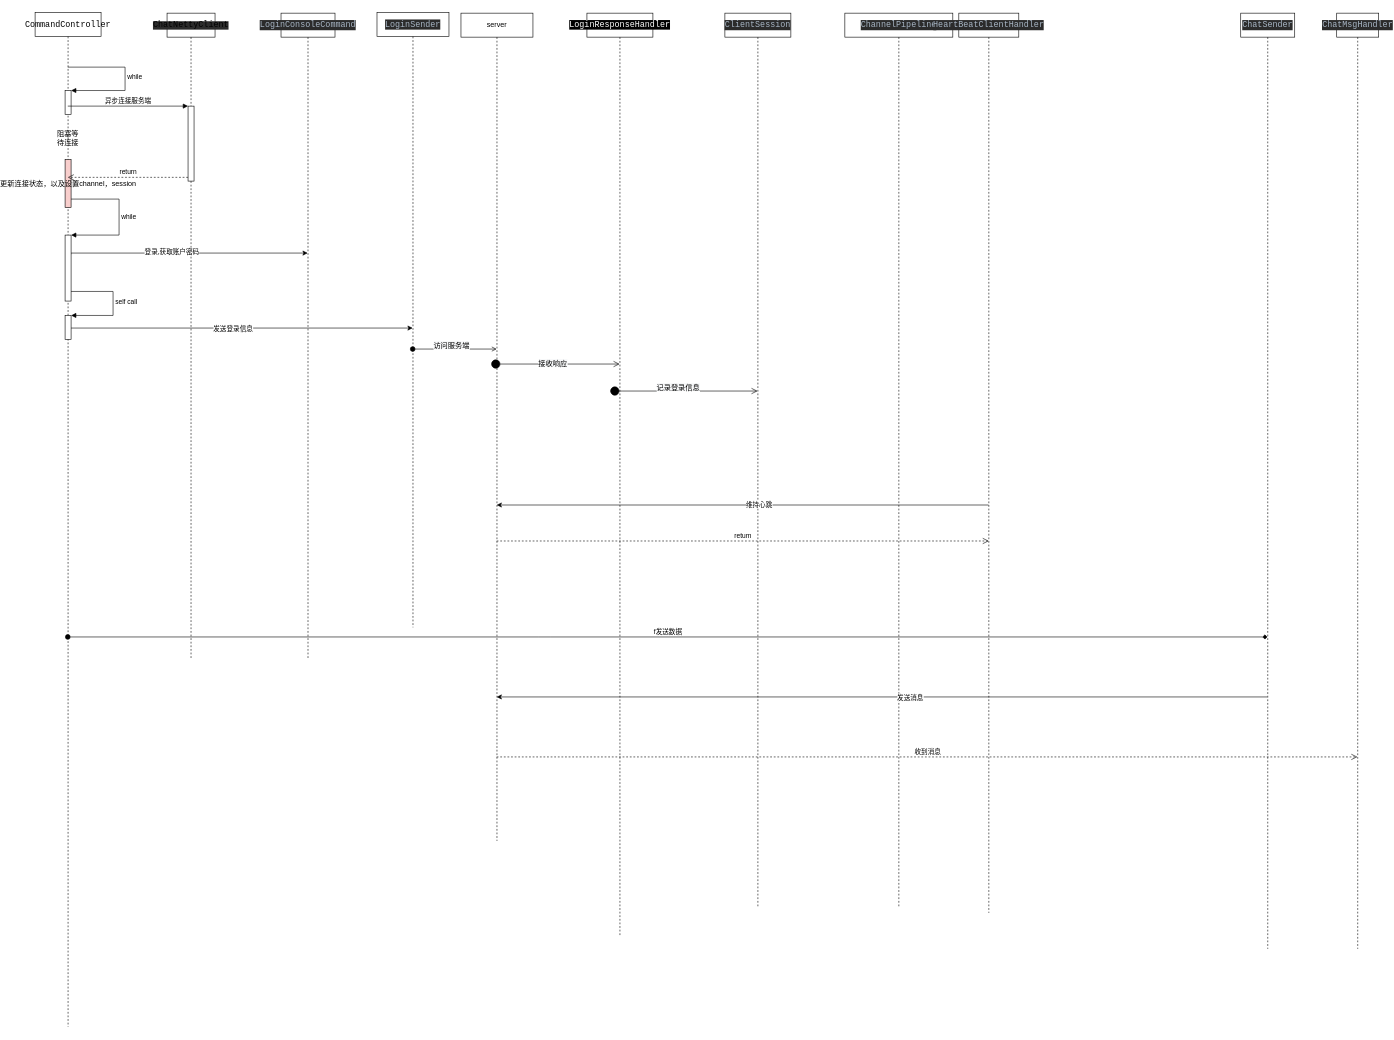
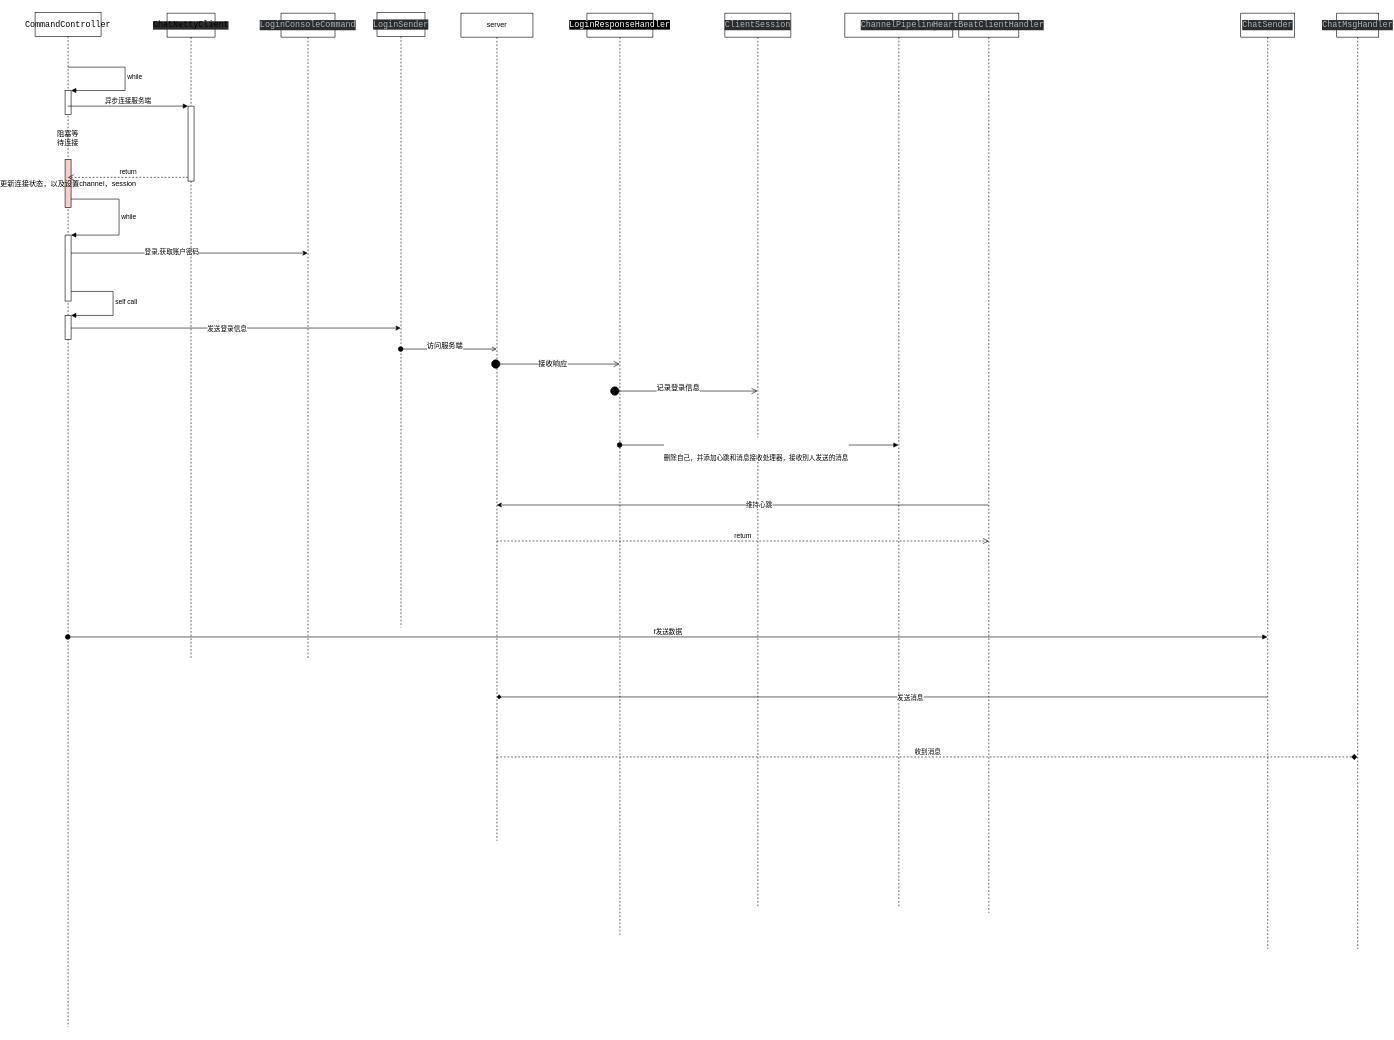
  <mxCell id="0" />
  <mxCell id="1" parent="0" />
  <mxCell id="2" style="edgeStyle=orthogonalEdgeStyle;rounded=0;orthogonalLoop=1;jettySize=auto;html=1;exitX=0.935;exitY=0.295;exitDx=0;exitDy=0;exitPerimeter=0;" edge="1" parent="1" source="15" target="17"><mxGeometry relative="1" as="geometry"><Array as="points"><mxPoint x="79" y="421" /></Array></mxGeometry></mxCell>
  <mxCell id="3" value="登录,获取账户密码" style="edgeLabel;html=1;align=center;verticalAlign=middle;resizable=0;points=[];" vertex="1" connectable="0" parent="2"><mxGeometry x="-0.145" y="3" relative="1" as="geometry"><mxPoint x="1" as="offset" /></mxGeometry></mxCell>
  <mxCell id="4" value="&lt;pre&gt;&lt;font face=&quot;courier new, monospace&quot;&gt;&lt;span style=&quot;font-size: 14px&quot;&gt;CommandController&lt;/span&gt;&lt;span style=&quot;font-size: 10.5pt&quot;&gt;&lt;br&gt;&lt;/span&gt;&lt;/font&gt;&lt;/pre&gt;" style="shape=umlLifeline;perimeter=lifelinePerimeter;whiteSpace=wrap;html=1;container=1;collapsible=0;recursiveResize=0;outlineConnect=0;" vertex="1" parent="1"><mxGeometry x="20" y="20" width="110" height="1691" as="geometry" /></mxCell>
  <mxCell id="5" value="阻塞等待连接" style="text;html=1;strokeColor=none;fillColor=none;align=center;verticalAlign=middle;whiteSpace=wrap;rounded=0;" vertex="1" parent="4"><mxGeometry x="35" y="200" width="40" height="20" as="geometry" /></mxCell>
  <mxCell id="6" value="更新连接状态，以及设置channel，session" style="html=1;points=[];perimeter=orthogonalPerimeter;fillColor=#f8cecc;" vertex="1" parent="4"><mxGeometry x="50" y="245" width="10" height="80" as="geometry" /></mxCell>
  <mxCell id="7" value="" style="html=1;points=[];perimeter=orthogonalPerimeter;" vertex="1" parent="4"><mxGeometry x="50" y="130" width="10" height="40" as="geometry" /></mxCell>
  <mxCell id="8" value="while" style="edgeStyle=orthogonalEdgeStyle;html=1;align=left;spacingLeft=2;endArrow=block;rounded=0;entryX=1;entryY=0;" edge="1" target="7" parent="4" source="4"><mxGeometry relative="1" as="geometry"><mxPoint x="50" y="85" as="sourcePoint" /><Array as="points"><mxPoint x="150" y="91" /><mxPoint x="150" y="130" /></Array></mxGeometry></mxCell>
  <mxCell id="9" value="" style="html=1;points=[];perimeter=orthogonalPerimeter;" vertex="1" parent="4"><mxGeometry x="50" y="505" width="10" height="40" as="geometry" /></mxCell>
  <mxCell id="10" value="self call" style="edgeStyle=orthogonalEdgeStyle;html=1;align=left;spacingLeft=2;endArrow=block;rounded=0;entryX=1;entryY=0;" edge="1" target="9" parent="4" source="4"><mxGeometry relative="1" as="geometry"><mxPoint x="55" y="465" as="sourcePoint" /><Array as="points"><mxPoint x="130" y="465" /><mxPoint x="130" y="505" /></Array></mxGeometry></mxCell>
  <mxCell id="11" value="&lt;pre&gt;&lt;font face=&quot;courier new, monospace&quot;&gt;&lt;span style=&quot;background-color: rgb(43 , 43 , 43)&quot;&gt;&lt;span style=&quot;font-size: 14px&quot;&gt;ChatNettyClient&lt;/span&gt;&lt;span style=&quot;font-size: 10.5pt&quot;&gt;&lt;br&gt;&lt;/span&gt;&lt;/span&gt;&lt;/font&gt;&lt;/pre&gt;" style="shape=umlLifeline;perimeter=lifelinePerimeter;whiteSpace=wrap;html=1;container=1;collapsible=0;recursiveResize=0;outlineConnect=0;" vertex="1" parent="1"><mxGeometry x="240" y="21" width="80" height="1075" as="geometry" /></mxCell>
  <mxCell id="12" value="" style="html=1;points=[];perimeter=orthogonalPerimeter;" vertex="1" parent="11"><mxGeometry x="35" y="155" width="10" height="125" as="geometry" /></mxCell>
  <mxCell id="13" value="异步连接服务端" style="html=1;verticalAlign=bottom;endArrow=block;entryX=0;entryY=0;" edge="1" target="12" parent="1" source="4"><mxGeometry relative="1" as="geometry"><mxPoint x="205" y="171" as="sourcePoint" /></mxGeometry></mxCell>
  <mxCell id="14" value="return" style="html=1;verticalAlign=bottom;endArrow=open;dashed=1;endSize=8;exitX=0;exitY=0.95;" edge="1" source="12" parent="1" target="4"><mxGeometry relative="1" as="geometry"><mxPoint x="90" y="247" as="targetPoint" /></mxGeometry></mxCell>
  <mxCell id="15" value="" style="html=1;points=[];perimeter=orthogonalPerimeter;" vertex="1" parent="1"><mxGeometry x="70" y="391" width="10" height="110" as="geometry" /></mxCell>
  <mxCell id="16" value="while" style="edgeStyle=orthogonalEdgeStyle;html=1;align=left;spacingLeft=2;endArrow=block;rounded=0;entryX=1;entryY=0;" edge="1" target="15" parent="1" source="6"><mxGeometry relative="1" as="geometry"><mxPoint x="65" y="371" as="sourcePoint" /><Array as="points"><mxPoint x="160" y="331" /><mxPoint x="160" y="391" /></Array></mxGeometry></mxCell>
  <mxCell id="17" value="&lt;pre style=&quot;background-color: rgb(43 , 43 , 43)&quot;&gt;&lt;font color=&quot;#a9b7c6&quot; face=&quot;courier new, monospace&quot;&gt;&lt;span style=&quot;font-size: 14px&quot;&gt;LoginConsoleCommand&lt;/span&gt;&lt;span style=&quot;font-size: 10.5pt&quot;&gt;&lt;br&gt;&lt;/span&gt;&lt;/font&gt;&lt;/pre&gt;" style="shape=umlLifeline;perimeter=lifelinePerimeter;whiteSpace=wrap;html=1;container=1;collapsible=0;recursiveResize=0;outlineConnect=0;" vertex="1" parent="1"><mxGeometry x="430" y="21" width="90" height="1075" as="geometry" /></mxCell>
- <mxCell id="18" value="&lt;pre style=&quot;background-color: #2b2b2b ; color: #a9b7c6 ; font-family: &amp;#34;courier new&amp;#34; , monospace ; font-size: 10.5pt&quot;&gt;&lt;pre style=&quot;font-family: &amp;#34;courier new&amp;#34; , monospace ; font-size: 10.5pt&quot;&gt;LoginSender&lt;/pre&gt;&lt;/pre&gt;" style="shape=umlLifeline;perimeter=lifelinePerimeter;whiteSpace=wrap;html=1;container=1;collapsible=0;recursiveResize=0;outlineConnect=0;" vertex="1" parent="1"><mxGeometry x="590" y="20" width="120" height="1025" as="geometry" /></mxCell>
+ <mxCell id="18" value="&lt;pre style=&quot;background-color: #2b2b2b ; color: #a9b7c6 ; font-family: &amp;#34;courier new&amp;#34; , monospace ; font-size: 10.5pt&quot;&gt;&lt;pre style=&quot;font-family: &amp;#34;courier new&amp;#34; , monospace ; font-size: 10.5pt&quot;&gt;LoginSender&lt;/pre&gt;&lt;/pre&gt;" style="shape=umlLifeline;perimeter=lifelinePerimeter;whiteSpace=wrap;html=1;container=1;collapsible=0;recursiveResize=0;outlineConnect=0;" vertex="1" parent="1"><mxGeometry x="590" y="20" width="80" height="1025" as="geometry" /></mxCell>
  <mxCell id="19" style="edgeStyle=orthogonalEdgeStyle;rounded=0;orthogonalLoop=1;jettySize=auto;html=1;" edge="1" parent="1" source="9" target="18"><mxGeometry relative="1" as="geometry"><Array as="points"><mxPoint x="530" y="546" /><mxPoint x="530" y="546" /></Array></mxGeometry></mxCell>
  <mxCell id="20" value="发送登录信息" style="edgeLabel;html=1;align=center;verticalAlign=middle;resizable=0;points=[];" vertex="1" connectable="0" parent="19"><mxGeometry x="-0.06" y="-1" relative="1" as="geometry"><mxPoint x="1" as="offset" /></mxGeometry></mxCell>
  <mxCell id="21" value="server" style="shape=umlLifeline;perimeter=lifelinePerimeter;whiteSpace=wrap;html=1;container=1;collapsible=0;recursiveResize=0;outlineConnect=0;" vertex="1" parent="1"><mxGeometry x="730" y="21" width="120" height="1380" as="geometry" /></mxCell>
  <mxCell id="22" value="&#10;&#10;&lt;span style=&quot;color: rgb(0, 0, 0); font-family: helvetica; font-size: 12px; font-style: normal; font-weight: 400; letter-spacing: normal; text-align: center; text-indent: 0px; text-transform: none; word-spacing: 0px; background-color: rgb(248, 249, 250); display: inline; float: none;&quot;&gt;接收响应&lt;/span&gt;&#10;&#10;" style="html=1;verticalAlign=bottom;startArrow=circle;startFill=1;endArrow=open;startSize=6;endSize=8;" edge="1" parent="21" target="23"><mxGeometry x="-0.051" y="-35" width="80" relative="1" as="geometry"><mxPoint x="50" y="585" as="sourcePoint" /><mxPoint x="220" y="585" as="targetPoint" /><mxPoint x="1" as="offset" /></mxGeometry></mxCell>
  <mxCell id="23" value="&lt;pre style=&quot;font-family: &amp;#34;courier new&amp;#34; , monospace ; font-size: 10.5pt&quot;&gt;&lt;span style=&quot;background-color: rgb(0 , 0 , 0)&quot;&gt;&lt;font color=&quot;#ffffff&quot;&gt;LoginResponseHandler&lt;/font&gt;&lt;/span&gt;&lt;/pre&gt;" style="shape=umlLifeline;perimeter=lifelinePerimeter;whiteSpace=wrap;html=1;container=1;collapsible=0;recursiveResize=0;outlineConnect=0;" vertex="1" parent="1"><mxGeometry x="940" y="21" width="110" height="1540" as="geometry" /></mxCell>
  <mxCell id="24" value="&lt;pre style=&quot;background-color: #2b2b2b ; color: #a9b7c6 ; font-family: &amp;#34;courier new&amp;#34; , monospace ; font-size: 10.5pt&quot;&gt;&lt;pre style=&quot;font-family: &amp;#34;courier new&amp;#34; , monospace ; font-size: 10.5pt&quot;&gt;ClientSession&lt;/pre&gt;&lt;/pre&gt;" style="shape=umlLifeline;perimeter=lifelinePerimeter;whiteSpace=wrap;html=1;container=1;collapsible=0;recursiveResize=0;outlineConnect=0;" vertex="1" parent="1"><mxGeometry x="1170" y="21" width="110" height="1490" as="geometry" /></mxCell>
  <mxCell id="25" value="&lt;pre style=&quot;background-color: #2b2b2b ; color: #a9b7c6 ; font-family: &amp;#34;courier new&amp;#34; , monospace ; font-size: 10.5pt&quot;&gt;&lt;pre style=&quot;font-family: &amp;#34;courier new&amp;#34; , monospace ; font-size: 10.5pt&quot;&gt;&lt;pre style=&quot;font-family: &amp;#34;courier new&amp;#34; , monospace ; font-size: 10.5pt&quot;&gt;ChannelPipeline&lt;/pre&gt;&lt;/pre&gt;&lt;/pre&gt;" style="shape=umlLifeline;perimeter=lifelinePerimeter;whiteSpace=wrap;html=1;container=1;collapsible=0;recursiveResize=0;outlineConnect=0;" vertex="1" parent="1"><mxGeometry x="1370" y="21" width="180" height="1490" as="geometry" /></mxCell>
+ <mxCell id="26" value="&lt;br&gt;&lt;br&gt;&lt;span style=&quot;color: rgb(0 , 0 , 0) ; font-family: &amp;#34;helvetica&amp;#34; ; font-size: 11px ; font-style: normal ; font-weight: 400 ; letter-spacing: normal ; text-align: center ; text-indent: 0px ; text-transform: none ; word-spacing: 0px ; background-color: rgb(255 , 255 , 255) ; display: inline ; float: none&quot;&gt;删除自己，并添加心跳和消息接收处理器，接收别人发送的消息&lt;/span&gt;&lt;br&gt;" style="html=1;verticalAlign=bottom;startArrow=oval;startFill=1;endArrow=block;startSize=8;" edge="1" parent="1" source="23" target="25"><mxGeometry x="-0.02" y="-30" width="60" relative="1" as="geometry"><mxPoint x="1170" y="711" as="sourcePoint" /><mxPoint x="1320" y="721" as="targetPoint" /><Array as="points"><mxPoint x="1070" y="741" /></Array><mxPoint x="-1" as="offset" /></mxGeometry></mxCell>
  <mxCell id="27" value="&#10;&#10;&lt;span style=&quot;color: rgb(0, 0, 0); font-family: helvetica; font-size: 12px; font-style: normal; font-weight: 400; letter-spacing: normal; text-align: center; text-indent: 0px; text-transform: none; word-spacing: 0px; background-color: rgb(248, 249, 250); display: inline; float: none;&quot;&gt;访问服务端&lt;/span&gt;&#10;&#10;" style="html=1;verticalAlign=bottom;startArrow=oval;startFill=1;endArrow=open;startSize=8;" edge="1" parent="1" source="18" target="21"><mxGeometry x="-0.089" y="-30" width="60" relative="1" as="geometry"><mxPoint x="640" y="571" as="sourcePoint" /><mxPoint x="700" y="571" as="targetPoint" /><Array as="points"><mxPoint x="690" y="581" /></Array><mxPoint as="offset" /></mxGeometry></mxCell>
  <mxCell id="28" value="&#10;&#10;&lt;span style=&quot;color: rgb(0, 0, 0); font-family: helvetica; font-size: 12px; font-style: normal; font-weight: 400; letter-spacing: normal; text-align: center; text-indent: 0px; text-transform: none; word-spacing: 0px; background-color: rgb(248, 249, 250); display: inline; float: none;&quot;&gt;记录登录信息&lt;/span&gt;&#10;&#10;" style="html=1;verticalAlign=bottom;startArrow=circle;startFill=1;endArrow=open;startSize=6;endSize=8;" edge="1" parent="1" source="23" target="24"><mxGeometry x="-0.115" y="-30" width="80" relative="1" as="geometry"><mxPoint x="965" y="661" as="sourcePoint" /><mxPoint x="1145" y="661" as="targetPoint" /><Array as="points"><mxPoint x="990" y="651" /></Array><mxPoint as="offset" /></mxGeometry></mxCell>
  <mxCell id="29" style="edgeStyle=orthogonalEdgeStyle;rounded=0;orthogonalLoop=1;jettySize=auto;html=1;" edge="1" parent="1" source="31" target="21"><mxGeometry relative="1" as="geometry"><Array as="points"><mxPoint x="1220" y="841" /><mxPoint x="1220" y="841" /></Array></mxGeometry></mxCell>
  <mxCell id="30" value="维持心跳" style="edgeLabel;html=1;align=center;verticalAlign=middle;resizable=0;points=[];" vertex="1" connectable="0" parent="29"><mxGeometry x="-0.066" y="-2" relative="1" as="geometry"><mxPoint as="offset" /></mxGeometry></mxCell>
  <mxCell id="31" value="&lt;pre style=&quot;background-color: #2b2b2b ; color: #a9b7c6 ; font-family: &amp;#34;courier new&amp;#34; , monospace ; font-size: 10.5pt&quot;&gt;&lt;pre style=&quot;font-family: &amp;#34;courier new&amp;#34; , monospace ; font-size: 10.5pt&quot;&gt;&lt;pre style=&quot;font-family: &amp;#34;courier new&amp;#34; , monospace ; font-size: 10.5pt&quot;&gt;&lt;pre style=&quot;font-family: &amp;#34;courier new&amp;#34; , monospace ; font-size: 10.5pt&quot;&gt;HeartBeatClientHandler&lt;/pre&gt;&lt;/pre&gt;&lt;/pre&gt;&lt;/pre&gt;" style="shape=umlLifeline;perimeter=lifelinePerimeter;whiteSpace=wrap;html=1;container=1;collapsible=0;recursiveResize=0;outlineConnect=0;" vertex="1" parent="1"><mxGeometry x="1560" y="21" width="100" height="1500" as="geometry" /></mxCell>
  <mxCell id="32" value="return" style="html=1;verticalAlign=bottom;endArrow=open;dashed=1;endSize=8;" edge="1" parent="31" source="21"><mxGeometry relative="1" as="geometry"><mxPoint x="140" y="880" as="sourcePoint" /><mxPoint x="50" y="880" as="targetPoint" /></mxGeometry></mxCell>
- <mxCell id="33" style="edgeStyle=orthogonalEdgeStyle;rounded=0;orthogonalLoop=1;jettySize=auto;html=1;" edge="1" parent="1" source="35" target="21"><mxGeometry relative="1" as="geometry"><Array as="points"><mxPoint x="1470" y="1161" /><mxPoint x="1470" y="1161" /></Array></mxGeometry></mxCell>
+ <mxCell id="33" style="edgeStyle=orthogonalEdgeStyle;rounded=0;orthogonalLoop=1;jettySize=auto;html=1;endArrow=diamond;" edge="1" parent="1" source="35" target="21"><mxGeometry relative="1" as="geometry"><Array as="points"><mxPoint x="1470" y="1161" /><mxPoint x="1470" y="1161" /></Array></mxGeometry></mxCell>
  <mxCell id="34" value="发送消息" style="edgeLabel;html=1;align=center;verticalAlign=middle;resizable=0;points=[];" vertex="1" connectable="0" parent="33"><mxGeometry x="-0.072" relative="1" as="geometry"><mxPoint as="offset" /></mxGeometry></mxCell>
  <mxCell id="35" value="&lt;pre style=&quot;background-color: #2b2b2b ; color: #a9b7c6 ; font-family: &amp;#34;courier new&amp;#34; , monospace ; font-size: 10.5pt&quot;&gt;ChatSender&lt;/pre&gt;" style="shape=umlLifeline;perimeter=lifelinePerimeter;whiteSpace=wrap;html=1;container=1;collapsible=0;recursiveResize=0;outlineConnect=0;" vertex="1" parent="1"><mxGeometry x="2030" y="21" width="90" height="1560" as="geometry" /></mxCell>
- <mxCell id="36" value="f发送数据" style="html=1;verticalAlign=bottom;startArrow=oval;startFill=1;endArrow=diamond;startSize=8;" edge="1" parent="1" source="4" target="35"><mxGeometry width="60" relative="1" as="geometry"><mxPoint x="80" y="1031" as="sourcePoint" /><mxPoint x="140" y="1031" as="targetPoint" /><Array as="points"><mxPoint x="870" y="1061" /></Array></mxGeometry></mxCell>
+ <mxCell id="36" value="f发送数据" style="html=1;verticalAlign=bottom;startArrow=oval;startFill=1;endArrow=block;startSize=8;" edge="1" parent="1" source="4" target="35"><mxGeometry width="60" relative="1" as="geometry"><mxPoint x="80" y="1031" as="sourcePoint" /><mxPoint x="140" y="1031" as="targetPoint" /><Array as="points"><mxPoint x="870" y="1061" /></Array></mxGeometry></mxCell>
  <mxCell id="37" value="&lt;pre style=&quot;background-color: #2b2b2b ; color: #a9b7c6 ; font-family: &amp;#34;courier new&amp;#34; , monospace ; font-size: 10.5pt&quot;&gt;ChatMsgHandler&lt;/pre&gt;" style="shape=umlLifeline;perimeter=lifelinePerimeter;whiteSpace=wrap;html=1;container=1;collapsible=0;recursiveResize=0;outlineConnect=0;" vertex="1" parent="1"><mxGeometry x="2190" y="21" width="70" height="1560" as="geometry" /></mxCell>
- <mxCell id="38" value="收到消息" style="html=1;verticalAlign=bottom;endArrow=open;dashed=1;endSize=8;" edge="1" parent="1" source="21" target="37"><mxGeometry relative="1" as="geometry"><mxPoint x="810" y="1261" as="sourcePoint" /><mxPoint x="2120" y="1261" as="targetPoint" /><Array as="points"><mxPoint x="1650" y="1261" /></Array></mxGeometry></mxCell>
+ <mxCell id="38" value="收到消息" style="html=1;verticalAlign=bottom;endArrow=diamond;dashed=1;endSize=8;" edge="1" parent="1" source="21" target="37"><mxGeometry relative="1" as="geometry"><mxPoint x="810" y="1261" as="sourcePoint" /><mxPoint x="2120" y="1261" as="targetPoint" /><Array as="points"><mxPoint x="1650" y="1261" /></Array></mxGeometry></mxCell>
